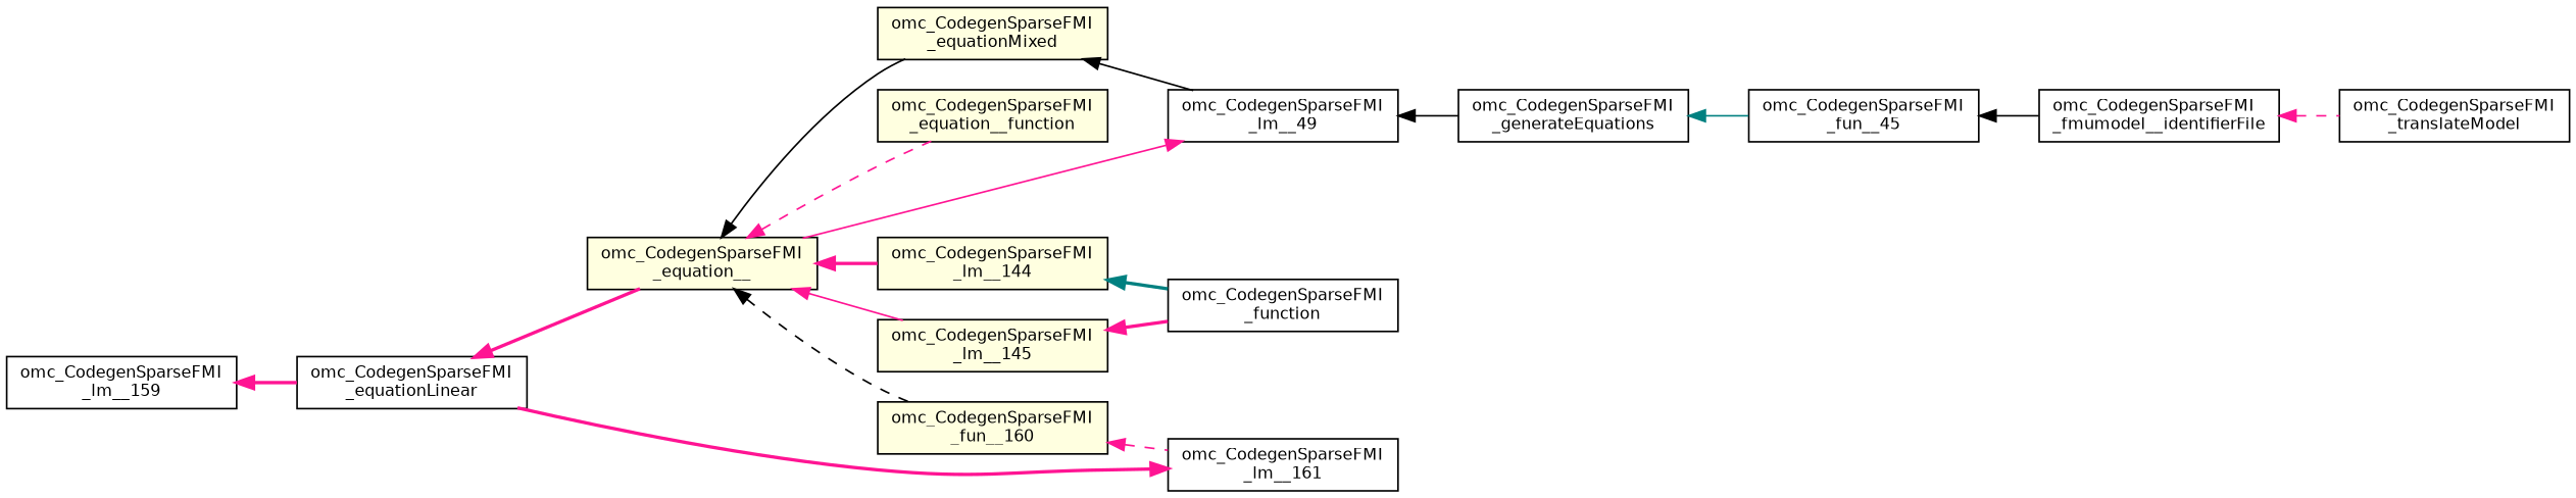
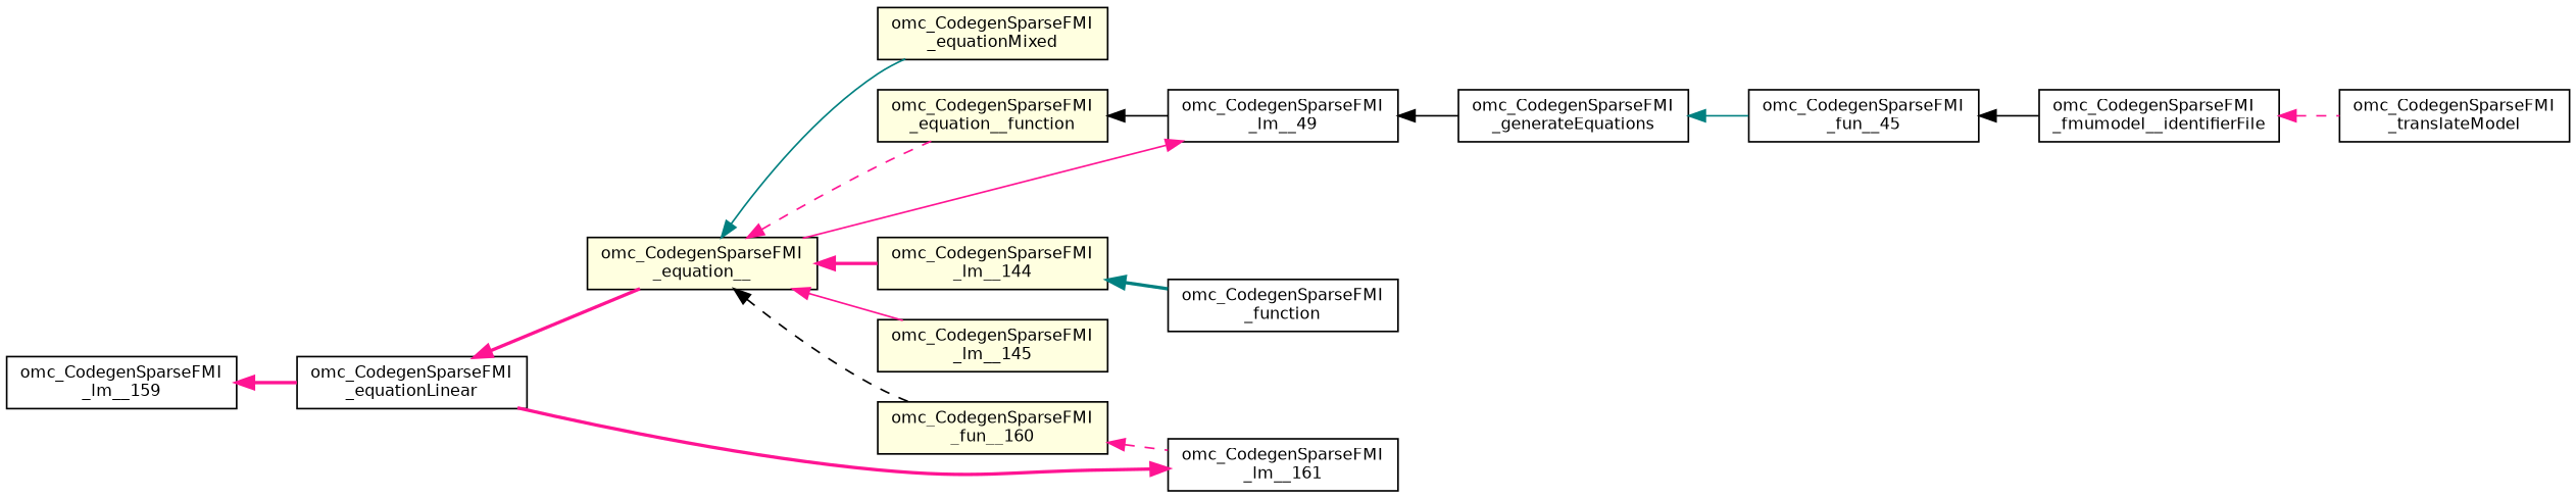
  digraph {
    rankdir=LR
    node [color=black fillcolor=white fontname=Helvetica fontsize=10 shape=record style=filled]
    edge [color=deeppink dir=back fontname=Helvetica fontsize=10 labelfontname=Helvetica labelfontsize=10 style=solid]
    n1 [fontcolor=black height=0.2 label="omc_CodegenSparseFMI\l_lm__159" width=0.4]
    n2 [height=0.2 label="omc_CodegenSparseFMI\l_equationLinear" width=0.4]
    n3 [fillcolor=lightyellow height=0.2 label="omc_CodegenSparseFMI\l_equation__" width=0.4]
    n4 [fillcolor=lightyellow height=0.2 label="omc_CodegenSparseFMI\l_equationMixed" width=0.4]
    n5 [fillcolor=lightyellow height=0.2 label="omc_CodegenSparseFMI\l_fun__160" width=0.4]
    n6 [fillcolor=lightyellow height=0.2 label="omc_CodegenSparseFMI\l_lm__145" width=0.4]
    n7 [fillcolor=lightyellow height=0.2 label="omc_CodegenSparseFMI\l_lm__144" width=0.4]
    n8 [fillcolor=lightyellow height=0.2 label="omc_CodegenSparseFMI\l_equation__function" width=0.4]
    n9 [height=0.2 label="omc_CodegenSparseFMI\l_lm__161" width=0.4]
    n10 [height=0.2 label="omc_CodegenSparseFMI\l_function" width=0.4]
    n11 [height=0.2 label="omc_CodegenSparseFMI\l_lm__49" width=0.4]
    n12 [height=0.2 label="omc_CodegenSparseFMI\l_generateEquations" width=0.4]
    n13 [height=0.2 label="omc_CodegenSparseFMI\l_fun__45" width=0.4]
    n14 [height=0.2 label="omc_CodegenSparseFMI\l_fmumodel__identifierFile" width=0.4]
    n15 [height=0.2 label="omc_CodegenSparseFMI\l_translateModel" width=0.4]
    n1 -> n2 [style=bold]
    n2 -> n3 [style=bold]
-   n3 -> n4 [color=black]
+   n3 -> n4 [color=teal]
    n3 -> n5 [color=black style=dashed]
    n3 -> n6
    n3 -> n7 [style=bold]
    n3 -> n8 [style=dashed]
    n5 -> n9 [style=dashed]
-   n6 -> n10 [style=bold]
    n7 -> n10 [color=teal style=bold]
-   n4 -> n11 [color=black]
+   n8 -> n11 [color=black]
    n9 -> n2 [style=bold]
    n11 -> n3
    n11 -> n12 [color=black]
    n12 -> n13 [color=teal]
    n13 -> n14 [color=black]
    n14 -> n15 [style=dashed]
  }
